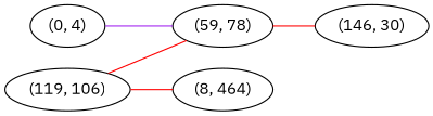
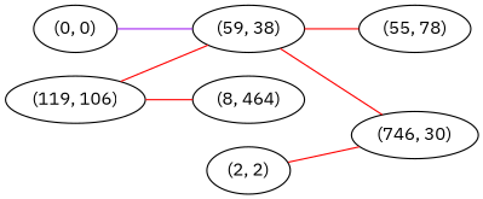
  graph {
    fontname="IBM Plex Sans"
    rankdir=LR
    node [fontname="IBM Plex Sans"]
    edge [color=red fontname="IBM Plex Sans" weight=1]
    n1 [label="(119, 106)"]
-   "(59, 78)"
+   "(59, 78)" [label="(59, 38)"]
    n3 [label="(8, 464)"]
-   "(146, 30)"
-   "(0, 0)" [label="(0, 4)"]
+   "(55, 78)"
+   "(146, 30)" [label="(746, 30)"]
+   "(0, 0)"
+   "(2, 2)"
    n1 -- "(59, 78)"
    n1 -- n3
+   "(59, 78)" -- "(55, 78)"
    "(59, 78)" -- "(146, 30)"
    "(0, 0)" -- "(59, 78)" [color=purple weight=4]
+   "(2, 2)" -- "(146, 30)"
  }
